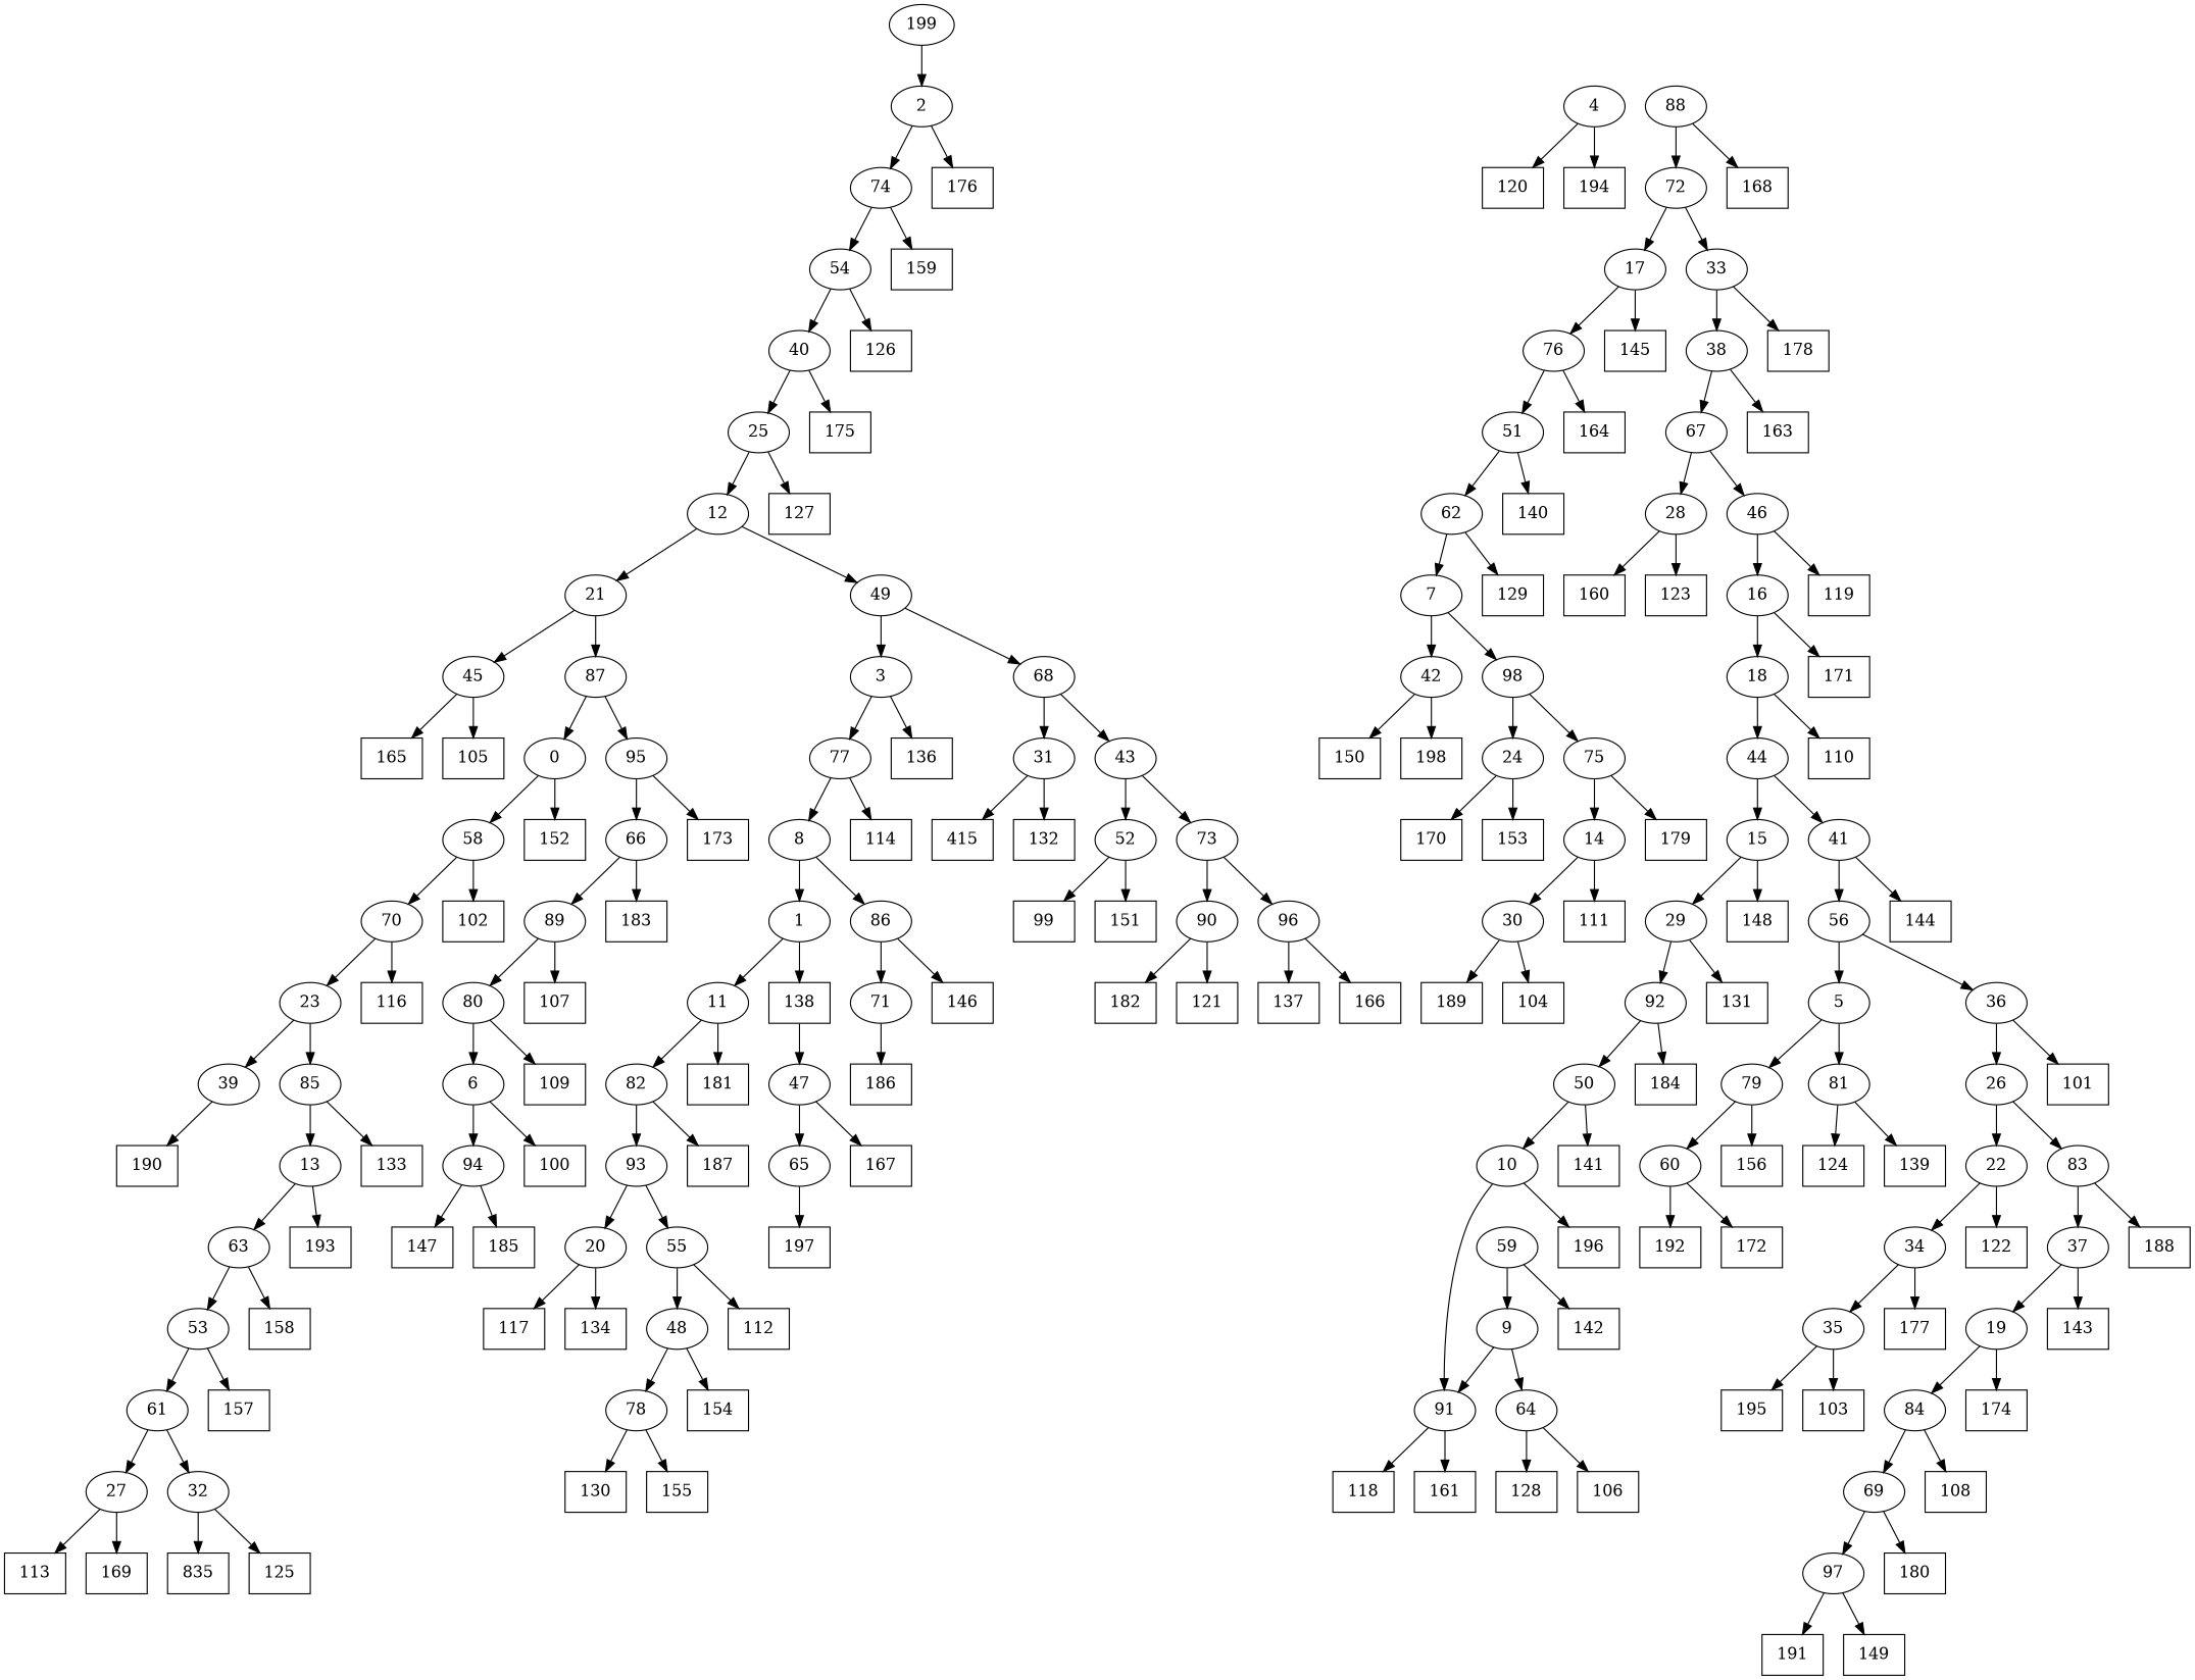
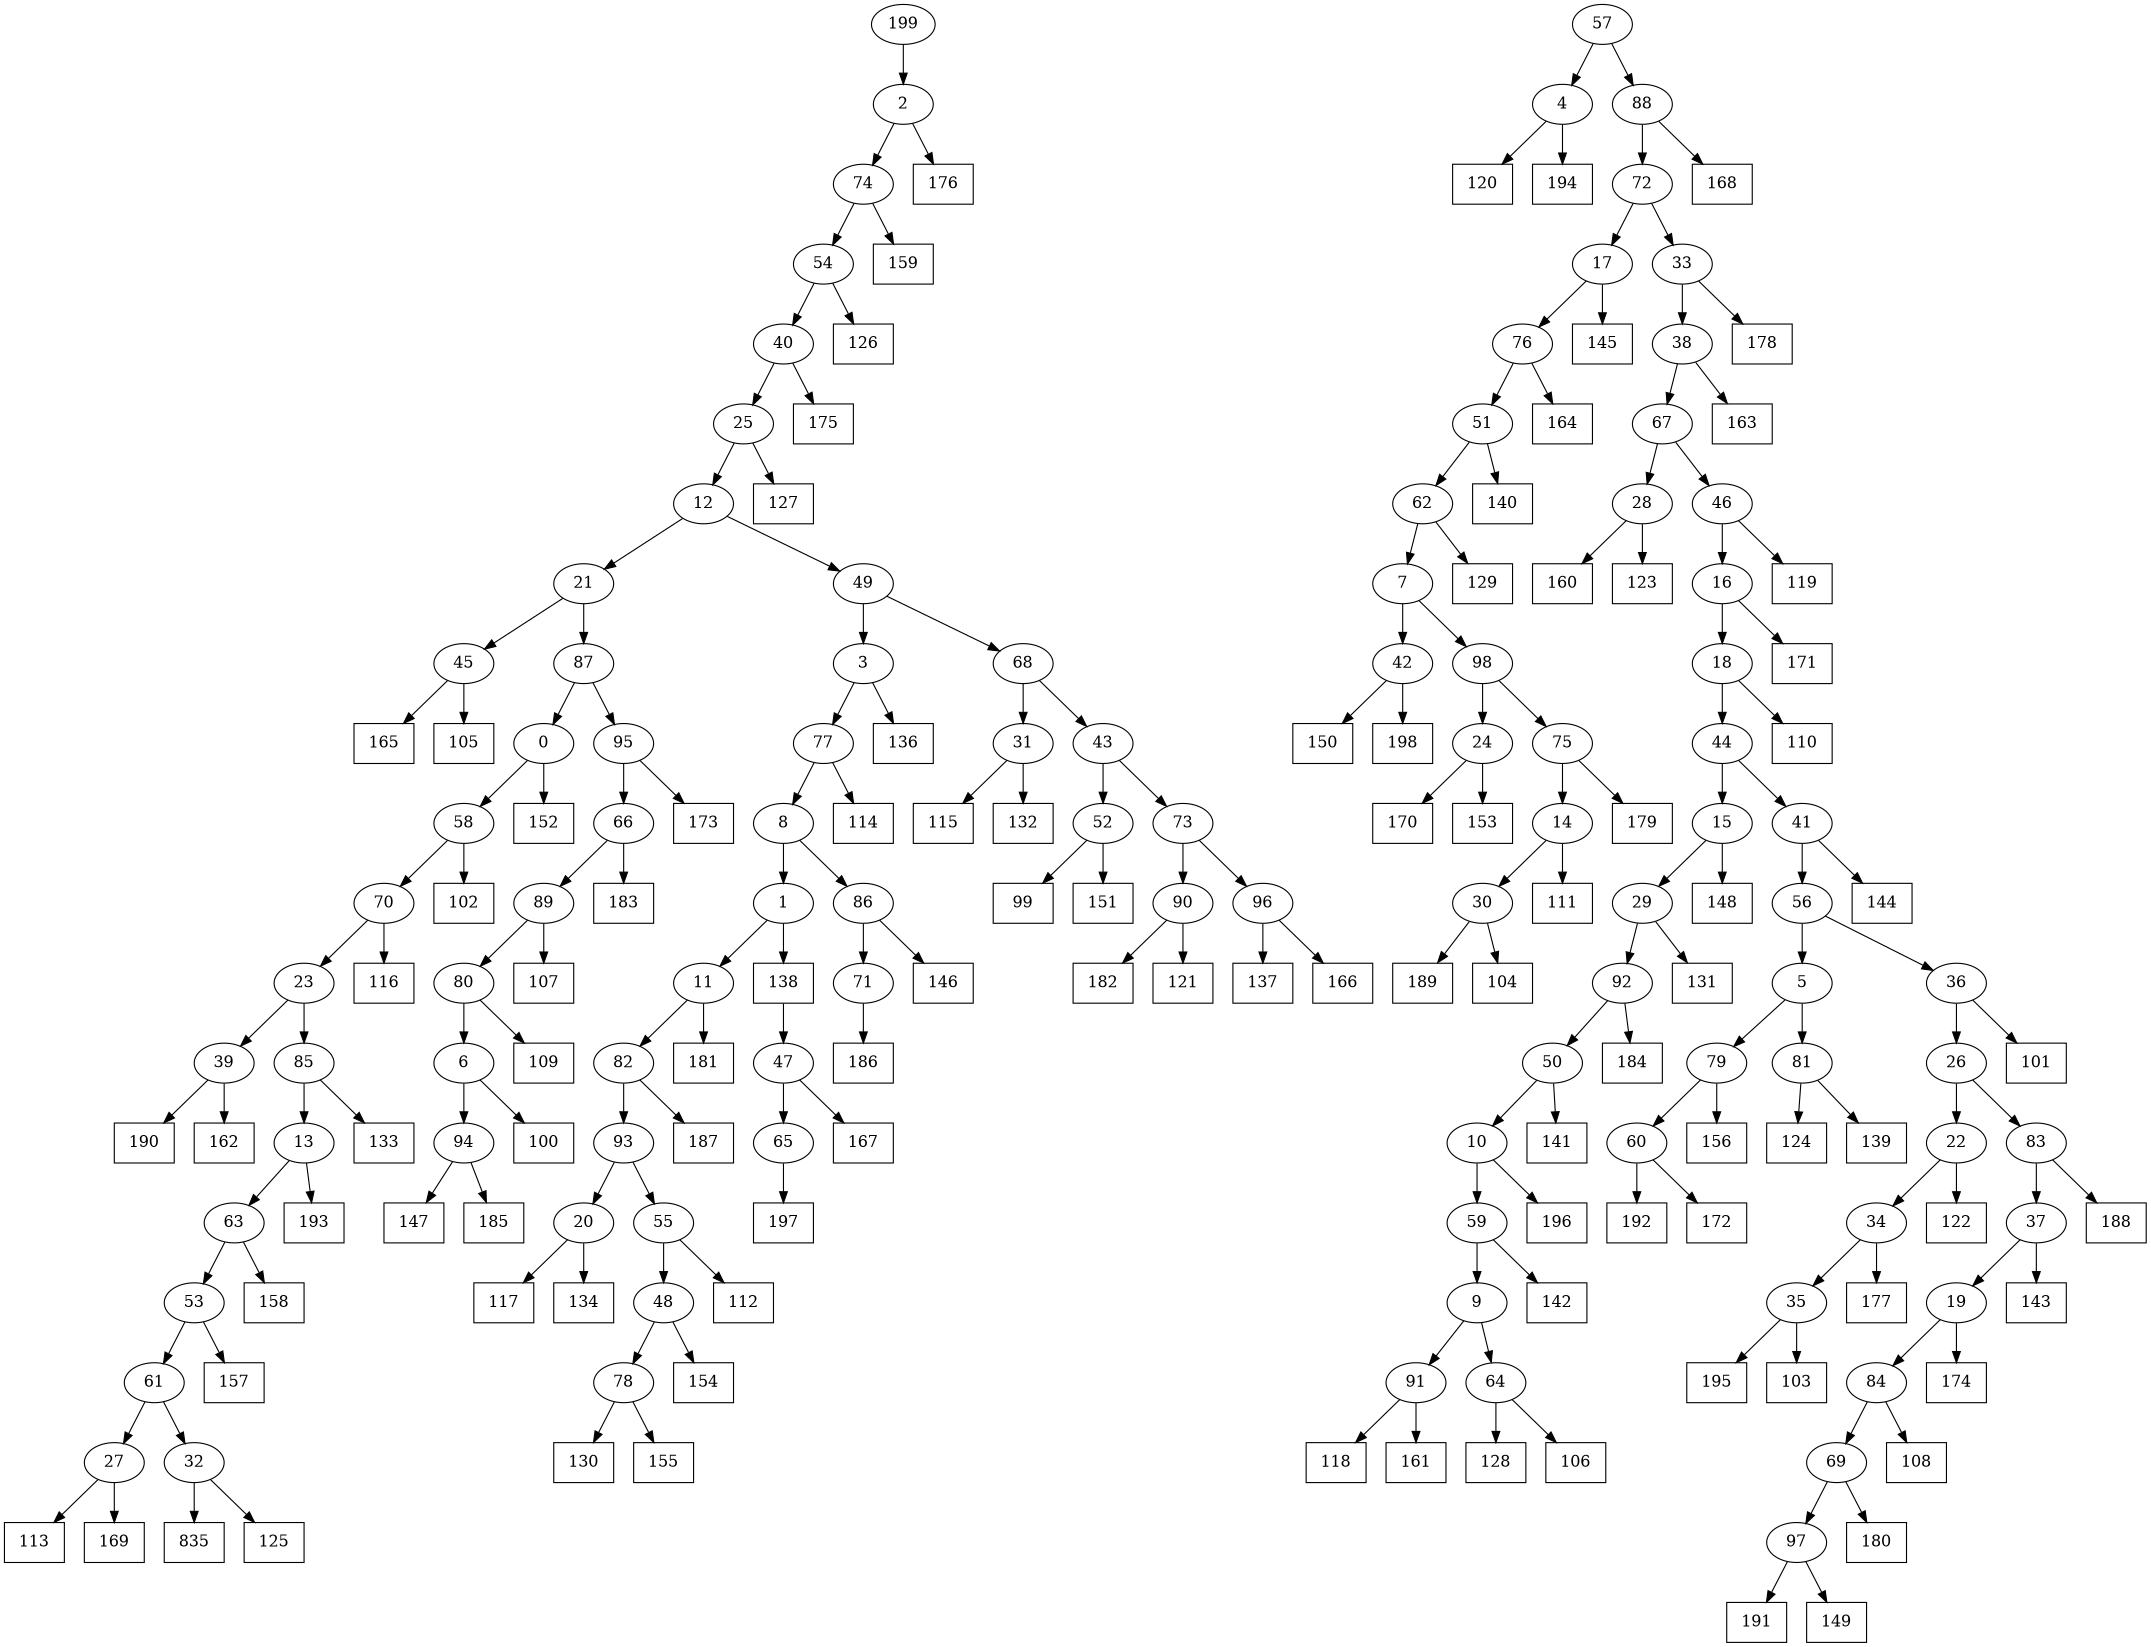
  digraph {
    n1 [label=0]
    n2 [label=58]
    n3 [label=152 shape=box]
    n4 [label=70]
    n5 [label=102 shape=box]
    n6 [label=1]
    n7 [label=11]
    n8 [label=138 shape=box]
    n9 [label=82]
    n10 [label=181 shape=box]
    n11 [label=47]
    n12 [label=2]
    n13 [label=74]
    n14 [label=176 shape=box]
    n15 [label=54]
    n16 [label=159 shape=box]
    n17 [label=3]
    n18 [label=77]
    n19 [label=136 shape=box]
    n20 [label=8]
    n21 [label=114 shape=box]
    n22 [label=4]
    n23 [label=120 shape=box]
    n24 [label=194 shape=box]
    n25 [label=5]
    n26 [label=79]
    n27 [label=81]
    n28 [label=60]
    n29 [label=156 shape=box]
    n30 [label=124 shape=box]
    n31 [label=139 shape=box]
    n32 [label=6]
    n33 [label=94]
    n34 [label=100 shape=box]
    n35 [label=147 shape=box]
    n36 [label=185 shape=box]
    n37 [label=7]
    n38 [label=42]
    n39 [label=98]
    n40 [label=150 shape=box]
    n41 [label=198 shape=box]
    n42 [label=24]
    n43 [label=75]
    n44 [label=86]
    n45 [label=71]
    n46 [label=146 shape=box]
    n47 [label=9]
    n48 [label=64]
    n49 [label=91]
    n50 [label=128 shape=box]
    n51 [label=106 shape=box]
    n52 [label=118 shape=box]
    n53 [label=161 shape=box]
    n54 [label=10]
    n55 [label=59]
    n56 [label=196 shape=box]
    n57 [label=142 shape=box]
    n58 [label=93]
    n59 [label=187 shape=box]
    n60 [label=12]
    n61 [label=21]
    n62 [label=49]
    n63 [label=45]
    n64 [label=87]
    n65 [label=68]
    n66 [label=13]
    n67 [label=63]
    n68 [label=193 shape=box]
    n69 [label=53]
    n70 [label=158 shape=box]
    n71 [label=14]
    n72 [label=30]
    n73 [label=111 shape=box]
    n74 [label=189 shape=box]
    n75 [label=104 shape=box]
    n76 [label=15]
    n77 [label=29]
    n78 [label=148 shape=box]
    n79 [label=92]
    n80 [label=131 shape=box]
    n81 [label=16]
    n82 [label=18]
    n83 [label=171 shape=box]
    n84 [label=44]
    n85 [label=110 shape=box]
    n86 [label=17]
    n87 [label=76]
    n88 [label=145 shape=box]
    n89 [label=51]
    n90 [label=164 shape=box]
    n91 [label=41]
    n92 [label=19]
    n93 [label=84]
    n94 [label=174 shape=box]
    n95 [label=69]
    n96 [label=108 shape=box]
    n97 [label=20]
    n98 [label=117 shape=box]
    n99 [label=134 shape=box]
    n100 [label=165 shape=box]
    n101 [label=105 shape=box]
    n102 [label=95]
    n103 [label=22]
    n104 [label=34]
    n105 [label=122 shape=box]
    n106 [label=35]
    n107 [label=177 shape=box]
    n108 [label=23]
    n109 [label=39]
    n110 [label=85]
    n111 [label=190 shape=box]
+   n112 [label=162 shape=box]
    n113 [label=133 shape=box]
    n114 [label=170 shape=box]
    n115 [label=153 shape=box]
    n116 [label=25]
    n117 [label=127 shape=box]
    n118 [label=26]
    n119 [label=83]
    n120 [label=37]
    n121 [label=188 shape=box]
    n122 [label=27]
    n123 [label=113 shape=box]
    n124 [label=169 shape=box]
    n125 [label=28]
    n126 [label=160 shape=box]
    n127 [label=123 shape=box]
    n128 [label=50]
    n129 [label=184 shape=box]
    n130 [label=31]
-   n131 [label=415 shape=box]
+   n131 [label=115 shape=box]
    n132 [label=132 shape=box]
    n133 [label=32]
    n134 [label=835 shape=box]
    n135 [label=125 shape=box]
    n136 [label=33]
    n137 [label=38]
    n138 [label=178 shape=box]
    n139 [label=67]
    n140 [label=163 shape=box]
    n141 [label=195 shape=box]
    n142 [label=103 shape=box]
    n143 [label=36]
    n144 [label=101 shape=box]
    n145 [label=143 shape=box]
    n146 [label=46]
    n147 [label=40]
    n148 [label=175 shape=box]
    n149 [label=56]
    n150 [label=144 shape=box]
    n151 [label=43]
    n152 [label=52]
    n153 [label=73]
    n154 [label=99 shape=box]
    n155 [label=151 shape=box]
    n156 [label=90]
    n157 [label=96]
    n158 [label=119 shape=box]
    n159 [label=65]
    n160 [label=167 shape=box]
    n161 [label=197 shape=box]
    n162 [label=48]
    n163 [label=78]
    n164 [label=154 shape=box]
    n165 [label=130 shape=box]
    n166 [label=155 shape=box]
    n167 [label=141 shape=box]
    n168 [label=62]
    n169 [label=140 shape=box]
    n170 [label=129 shape=box]
    n171 [label=61]
    n172 [label=157 shape=box]
    n173 [label=126 shape=box]
    n174 [label=55]
    n175 [label=112 shape=box]
+   n176 [label=57]
    n177 [label=88]
    n178 [label=72]
    n179 [label=168 shape=box]
    n180 [label=116 shape=box]
    n181 [label=192 shape=box]
    n182 [label=172 shape=box]
    n183 [label=66]
    n184 [label=89]
    n185 [label=183 shape=box]
    n186 [label=80]
    n187 [label=107 shape=box]
    n188 [label=97]
    n189 [label=180 shape=box]
    n190 [label=191 shape=box]
    n191 [label=149 shape=box]
    n192 [label=186 shape=box]
    n193 [label=182 shape=box]
    n194 [label=121 shape=box]
    n195 [label=137 shape=box]
    n196 [label=166 shape=box]
    n197 [label=179 shape=box]
    n198 [label=109 shape=box]
    n199 [label=173 shape=box]
    n200 [label=199]
    n1 -> n2
    n1 -> n3
    n2 -> n4
    n2 -> n5
    n4 -> n108
    n4 -> n180
    n6 -> n7
    n6 -> n8
    n7 -> n9
    n7 -> n10
    n8 -> n11
    n9 -> n58
    n9 -> n59
    n11 -> n159
    n11 -> n160
    n12 -> n13
    n12 -> n14
    n13 -> n15
    n13 -> n16
    n15 -> n147
    n15 -> n173
    n17 -> n18
    n17 -> n19
    n18 -> n20
    n18 -> n21
    n20 -> n6
    n20 -> n44
    n22 -> n23
    n22 -> n24
    n25 -> n26
    n25 -> n27
    n26 -> n28
    n26 -> n29
    n27 -> n30
    n27 -> n31
    n28 -> n181
    n28 -> n182
    n32 -> n33
    n32 -> n34
    n33 -> n35
    n33 -> n36
    n37 -> n38
    n37 -> n39
    n38 -> n40
    n38 -> n41
    n39 -> n42
    n39 -> n43
    n42 -> n114
    n42 -> n115
    n43 -> n71
    n43 -> n197
    n44 -> n45
    n44 -> n46
    n45 -> n192
    n47 -> n48
    n47 -> n49
    n48 -> n50
    n48 -> n51
    n49 -> n52
    n49 -> n53
-   n54 -> n49
+   n54 -> n55
    n54 -> n56
    n55 -> n47
    n55 -> n57
    n58 -> n97
    n58 -> n174
    n60 -> n61
    n60 -> n62
    n61 -> n63
    n61 -> n64
    n62 -> n17
    n62 -> n65
    n63 -> n100
    n63 -> n101
    n64 -> n1
    n64 -> n102
    n65 -> n130
    n65 -> n151
    n66 -> n67
    n66 -> n68
    n67 -> n69
    n67 -> n70
    n69 -> n171
    n69 -> n172
    n71 -> n72
    n71 -> n73
    n72 -> n74
    n72 -> n75
    n76 -> n77
    n76 -> n78
    n77 -> n79
    n77 -> n80
    n79 -> n128
    n79 -> n129
    n81 -> n82
    n81 -> n83
    n82 -> n84
    n82 -> n85
    n84 -> n76
    n84 -> n91
    n86 -> n87
    n86 -> n88
    n87 -> n89
    n87 -> n90
    n89 -> n168
    n89 -> n169
    n91 -> n149
    n91 -> n150
    n92 -> n93
    n92 -> n94
    n93 -> n95
    n93 -> n96
    n95 -> n188
    n95 -> n189
    n97 -> n98
    n97 -> n99
    n102 -> n183
    n102 -> n199
    n103 -> n104
    n103 -> n105
    n104 -> n106
    n104 -> n107
    n106 -> n141
    n106 -> n142
    n108 -> n109
    n108 -> n110
    n109 -> n111
+   n109 -> n112
    n110 -> n66
    n110 -> n113
    n116 -> n60
    n116 -> n117
    n118 -> n103
    n118 -> n119
    n119 -> n120
    n119 -> n121
    n120 -> n92
    n120 -> n145
    n122 -> n123
    n122 -> n124
    n125 -> n126
    n125 -> n127
    n128 -> n54
    n128 -> n167
    n130 -> n131
    n130 -> n132
    n133 -> n134
    n133 -> n135
    n136 -> n137
    n136 -> n138
    n137 -> n139
    n137 -> n140
    n139 -> n125
    n139 -> n146
    n143 -> n118
    n143 -> n144
    n146 -> n81
    n146 -> n158
    n147 -> n116
    n147 -> n148
    n149 -> n25
    n149 -> n143
    n151 -> n152
    n151 -> n153
    n152 -> n154
    n152 -> n155
    n153 -> n156
    n153 -> n157
    n156 -> n193
    n156 -> n194
    n157 -> n195
    n157 -> n196
    n159 -> n161
    n162 -> n163
    n162 -> n164
    n163 -> n165
    n163 -> n166
    n168 -> n37
    n168 -> n170
    n171 -> n122
    n171 -> n133
    n174 -> n162
    n174 -> n175
+   n176 -> n22
+   n176 -> n177
    n177 -> n178
    n177 -> n179
    n178 -> n86
    n178 -> n136
    n183 -> n184
    n183 -> n185
    n184 -> n186
    n184 -> n187
    n186 -> n32
    n186 -> n198
    n188 -> n190
    n188 -> n191
    n200 -> n12
  }
